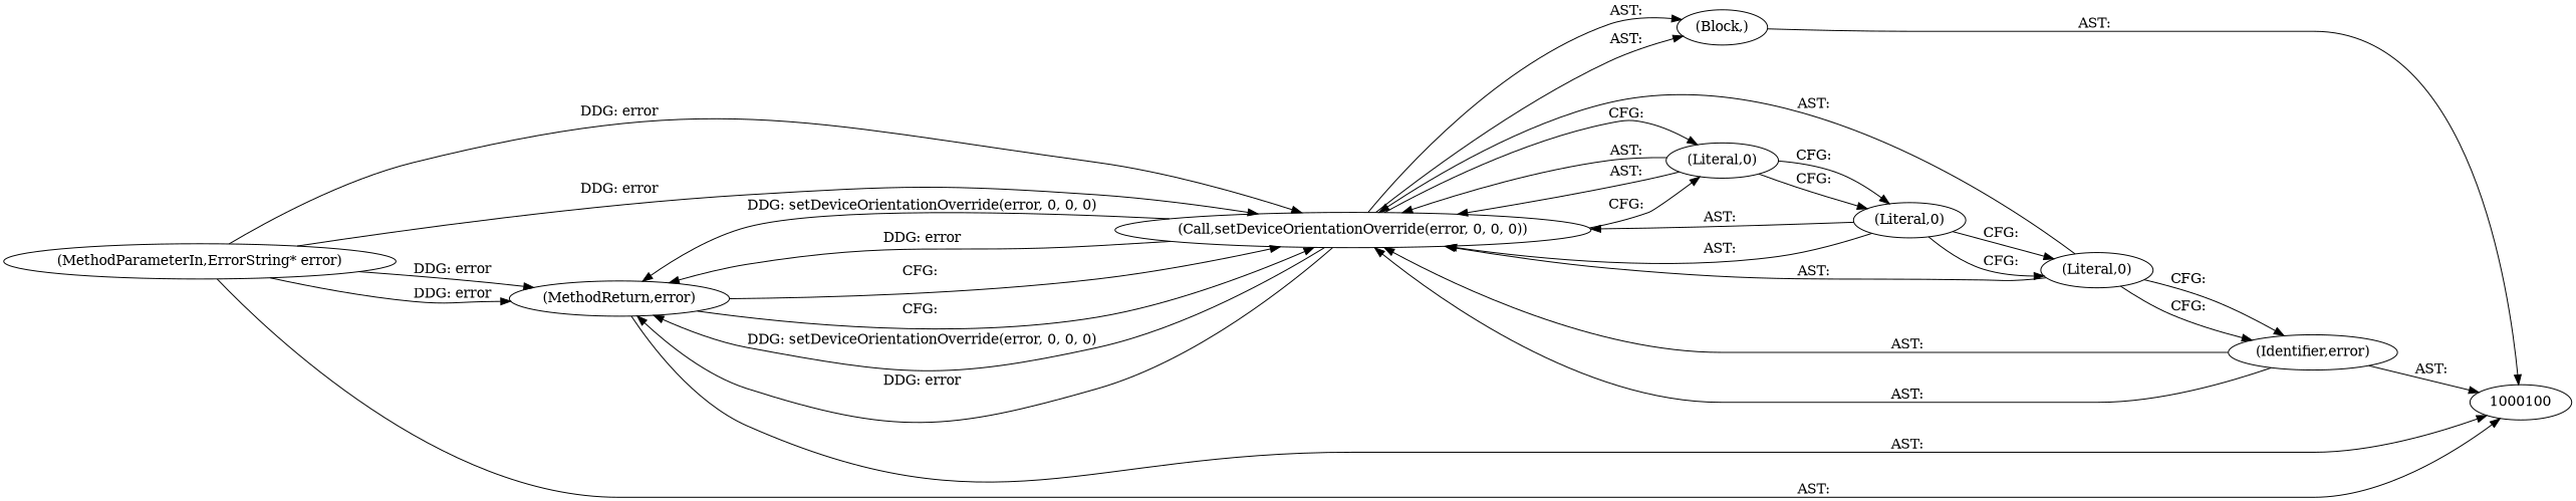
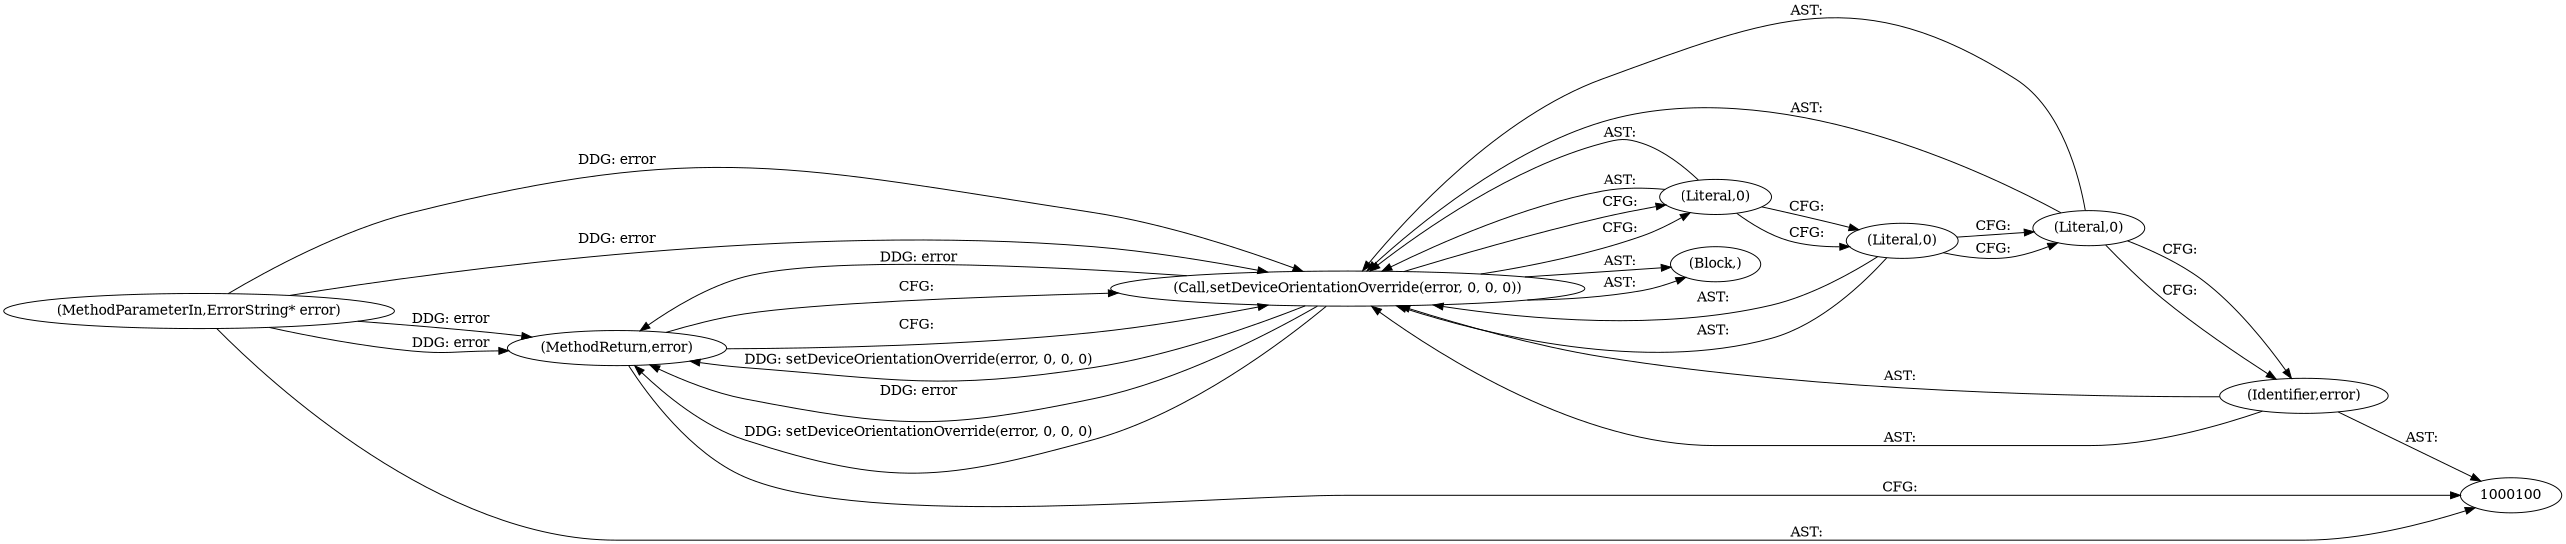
  digraph {
    rankdir=LR
    n1 [label="(MethodReturn,error)"]
    n2 [label="(Call,setDeviceOrientationOverride(error, 0, 0, 0))"]
    1000100
    n4 [label="(Block,)"]
    n5 [label="(Literal,0)"]
    n6 [label="(MethodParameterIn,ErrorString* error)"]
    n7 [label="(Identifier,error)"]
    n8 [label="(Literal,0)"]
    n9 [label="(Literal,0)"]
    n1 -> n2 [label="CFG: "]
    n1 -> n2 [label="CFG: "]
-   n1 -> 1000100 [label="AST: "]
+   n1 -> 1000100 [label="CFG: "]
    n2 -> n1 [label="DDG: setDeviceOrientationOverride(error, 0, 0, 0)"]
    n2 -> n1 [label="DDG: error"]
    n2 -> n1 [label="DDG: setDeviceOrientationOverride(error, 0, 0, 0)"]
    n2 -> n1 [label="DDG: error"]
    n2 -> n4 [label="AST: "]
    n2 -> n4 [label="AST: "]
    n2 -> n5 [label="CFG: "]
    n2 -> n5 [label="CFG: "]
-   n4 -> 1000100 [label="AST: "]
    n5 -> n2 [label="AST: "]
    n5 -> n2 [label="AST: "]
    n5 -> n8 [label="CFG: "]
    n5 -> n8 [label="CFG: "]
    n6 -> n1 [label="DDG: error"]
    n6 -> n1 [label="DDG: error"]
    n6 -> n2 [label="DDG: error"]
    n6 -> n2 [label="DDG: error"]
    n6 -> 1000100 [label="AST: "]
    n7 -> n2 [label="AST: "]
    n7 -> n2 [label="AST: "]
    n7 -> 1000100 [label="AST: "]
    n8 -> n2 [label="AST: "]
    n8 -> n2 [label="AST: "]
    n8 -> n9 [label="CFG: "]
    n8 -> n9 [label="CFG: "]
    n9 -> n2 [label="AST: "]
    n9 -> n2 [label="AST: "]
    n9 -> n7 [label="CFG: "]
    n9 -> n7 [label="CFG: "]
  }
